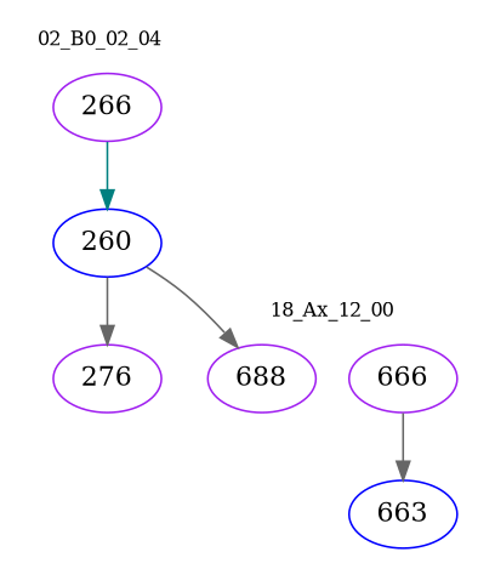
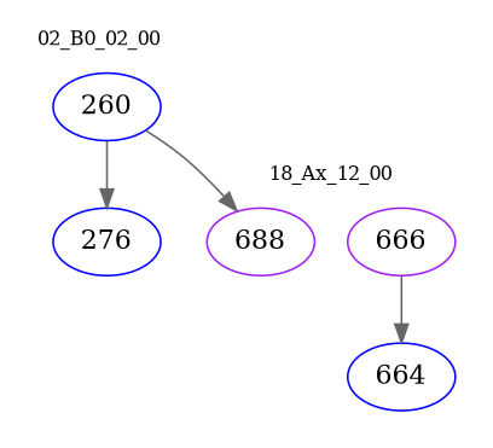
  digraph {
    node [color=purple]
    edge [color=gray40]
    n1 [label=666]
-   n2 [color=blue label=663]
+   n2 [color=blue label=664]
    n3 [label=688]
-   n4 [label=266]
    n5 [color=blue label=260]
-   n6 [label=276]
+   n6 [color=blue label=276]
    subgraph cluster_1 {
      color=white
      fontsize=10
      label="18_Ax_12_00"
      n1
      n2
      n3
    }
    subgraph cluster_2 {
      color=white
      fontsize=10
-     label="02_B0_02_04"
-     n4
+     label="02_B0_02_00"
      n5
      n6
    }
    n1 -> n2
-   n4 -> n5 [color=teal]
    n5 -> n3
    n5 -> n6
  }
